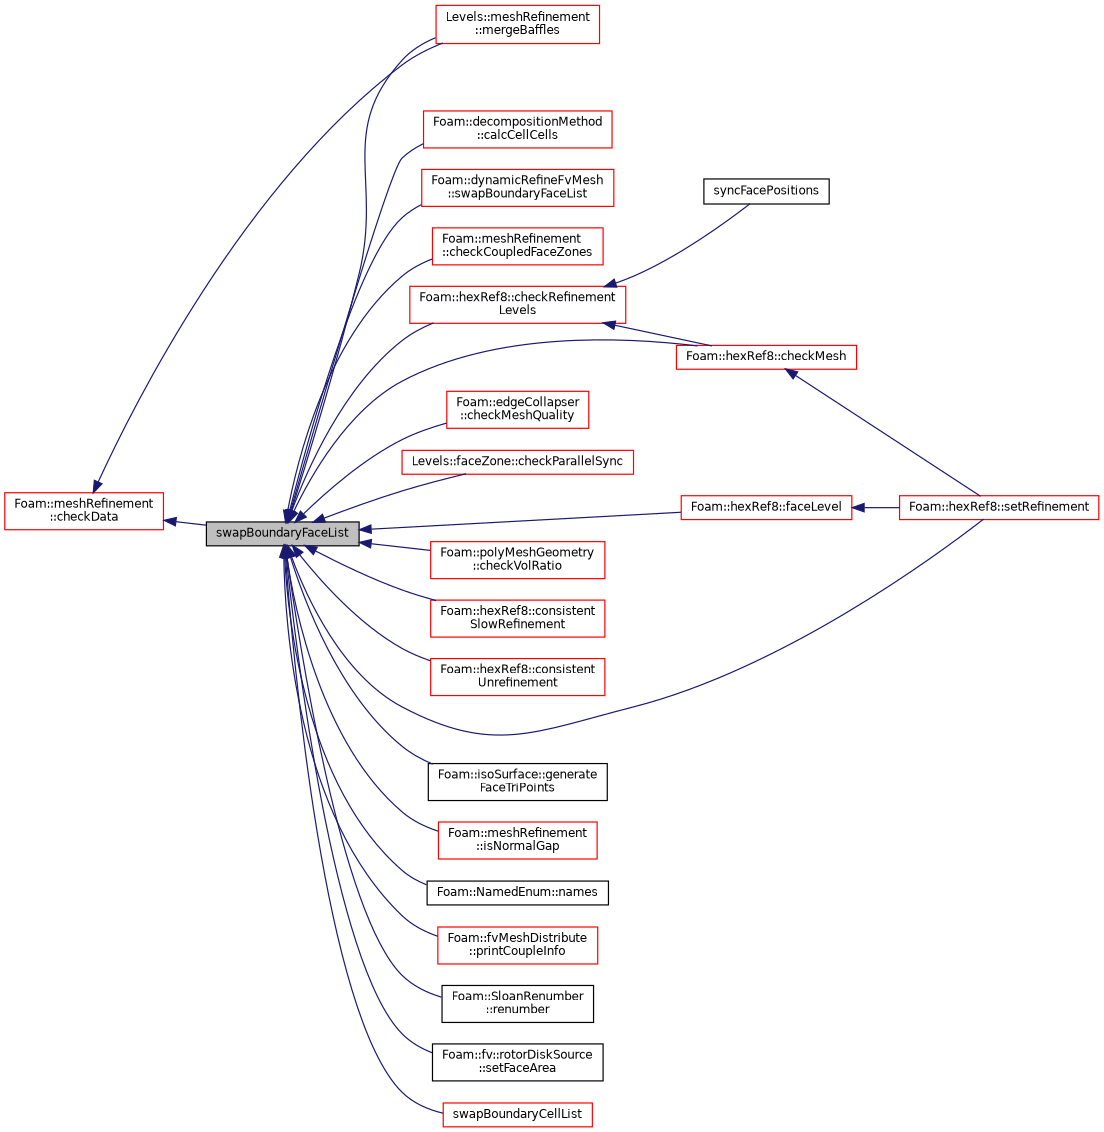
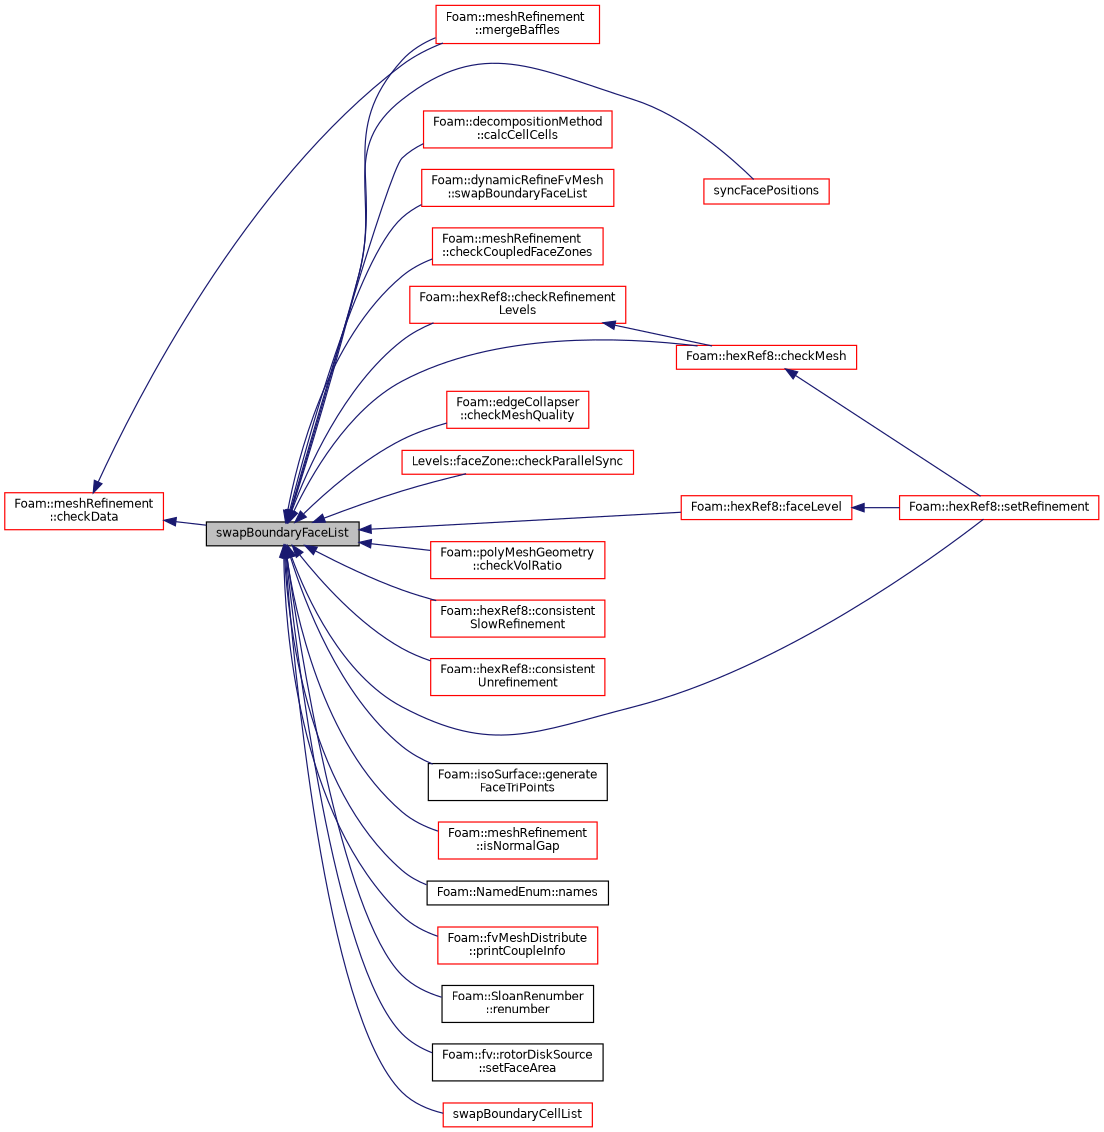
  digraph {
    rankdir=LR
    node [color=red fontname=Helvetica fontsize=10 shape=record]
    edge [color=midnightblue dir=back fontname=Helvetica fontsize=10 labelfontname=Helvetica labelfontsize=10 style=solid]
    n1 [color=black fillcolor=grey75 fontcolor=black height=0.2 label=swapBoundaryFaceList style=filled width=0.4]
    n2 [height=0.2 label="Foam::decompositionMethod\l::calcCellCells" width=0.4]
    n3 [height=0.2 label="Foam::dynamicRefineFvMesh\l::swapBoundaryFaceList" width=0.4]
    n4 [height=0.2 label="Foam::meshRefinement\l::checkCoupledFaceZones" width=0.4]
-   n5 [height=0.2 label="Levels::meshRefinement\l::mergeBaffles" width=0.4]
+   n5 [height=0.2 label="Foam::meshRefinement\l::mergeBaffles" width=0.4]
    n6 [height=0.2 label="Foam::hexRef8::checkMesh" width=0.4]
    n7 [height=0.2 label="Foam::hexRef8::setRefinement" width=0.4]
    n8 [height=0.2 label="Foam::edgeCollapser\l::checkMeshQuality" width=0.4]
    n9 [height=0.2 label="Levels::faceZone::checkParallelSync" width=0.4]
    n10 [height=0.2 label="Foam::hexRef8::checkRefinement\lLevels" width=0.4]
    n11 [height=0.2 label="Foam::polyMeshGeometry\l::checkVolRatio" width=0.4]
    n12 [height=0.2 label="Foam::hexRef8::consistent\lSlowRefinement" width=0.4]
    n13 [height=0.2 label="Foam::hexRef8::consistent\lUnrefinement" width=0.4]
    n14 [height=0.2 label="Foam::hexRef8::faceLevel" width=0.4]
    n15 [color=black height=0.2 label="Foam::isoSurface::generate\lFaceTriPoints" width=0.4]
    n16 [height=0.2 label="Foam::meshRefinement\l::isNormalGap" width=0.4]
    n17 [color=black height=0.2 label="Foam::NamedEnum::names" width=0.4]
    n18 [height=0.2 label="Foam::fvMeshDistribute\l::printCoupleInfo" width=0.4]
    n19 [color=black height=0.2 label="Foam::SloanRenumber\l::renumber" width=0.4]
    n20 [color=black height=0.2 label="Foam::fv::rotorDiskSource\l::setFaceArea" width=0.4]
    n21 [height=0.2 label=swapBoundaryCellList width=0.4]
-   n22 [color=black height=0.2 label=syncFacePositions width=0.4]
+   n22 [height=0.2 label=syncFacePositions width=0.4]
    n23 [height=0.2 label="Foam::meshRefinement\l::checkData" width=0.4]
    n1 -> n2
    n1 -> n3
    n1 -> n4
    n1 -> n5
    n1 -> n6
    n1 -> n7
    n1 -> n8
    n1 -> n9
    n1 -> n10
    n1 -> n11
    n1 -> n12
    n1 -> n13
    n1 -> n14
    n1 -> n15
    n1 -> n16
    n1 -> n17
    n1 -> n18
    n1 -> n19
    n1 -> n20
    n1 -> n21
-   n10 -> n22
+   n1 -> n22
    n6 -> n7
    n10 -> n6
    n14 -> n7
    n23 -> n1
    n23 -> n5
  }
